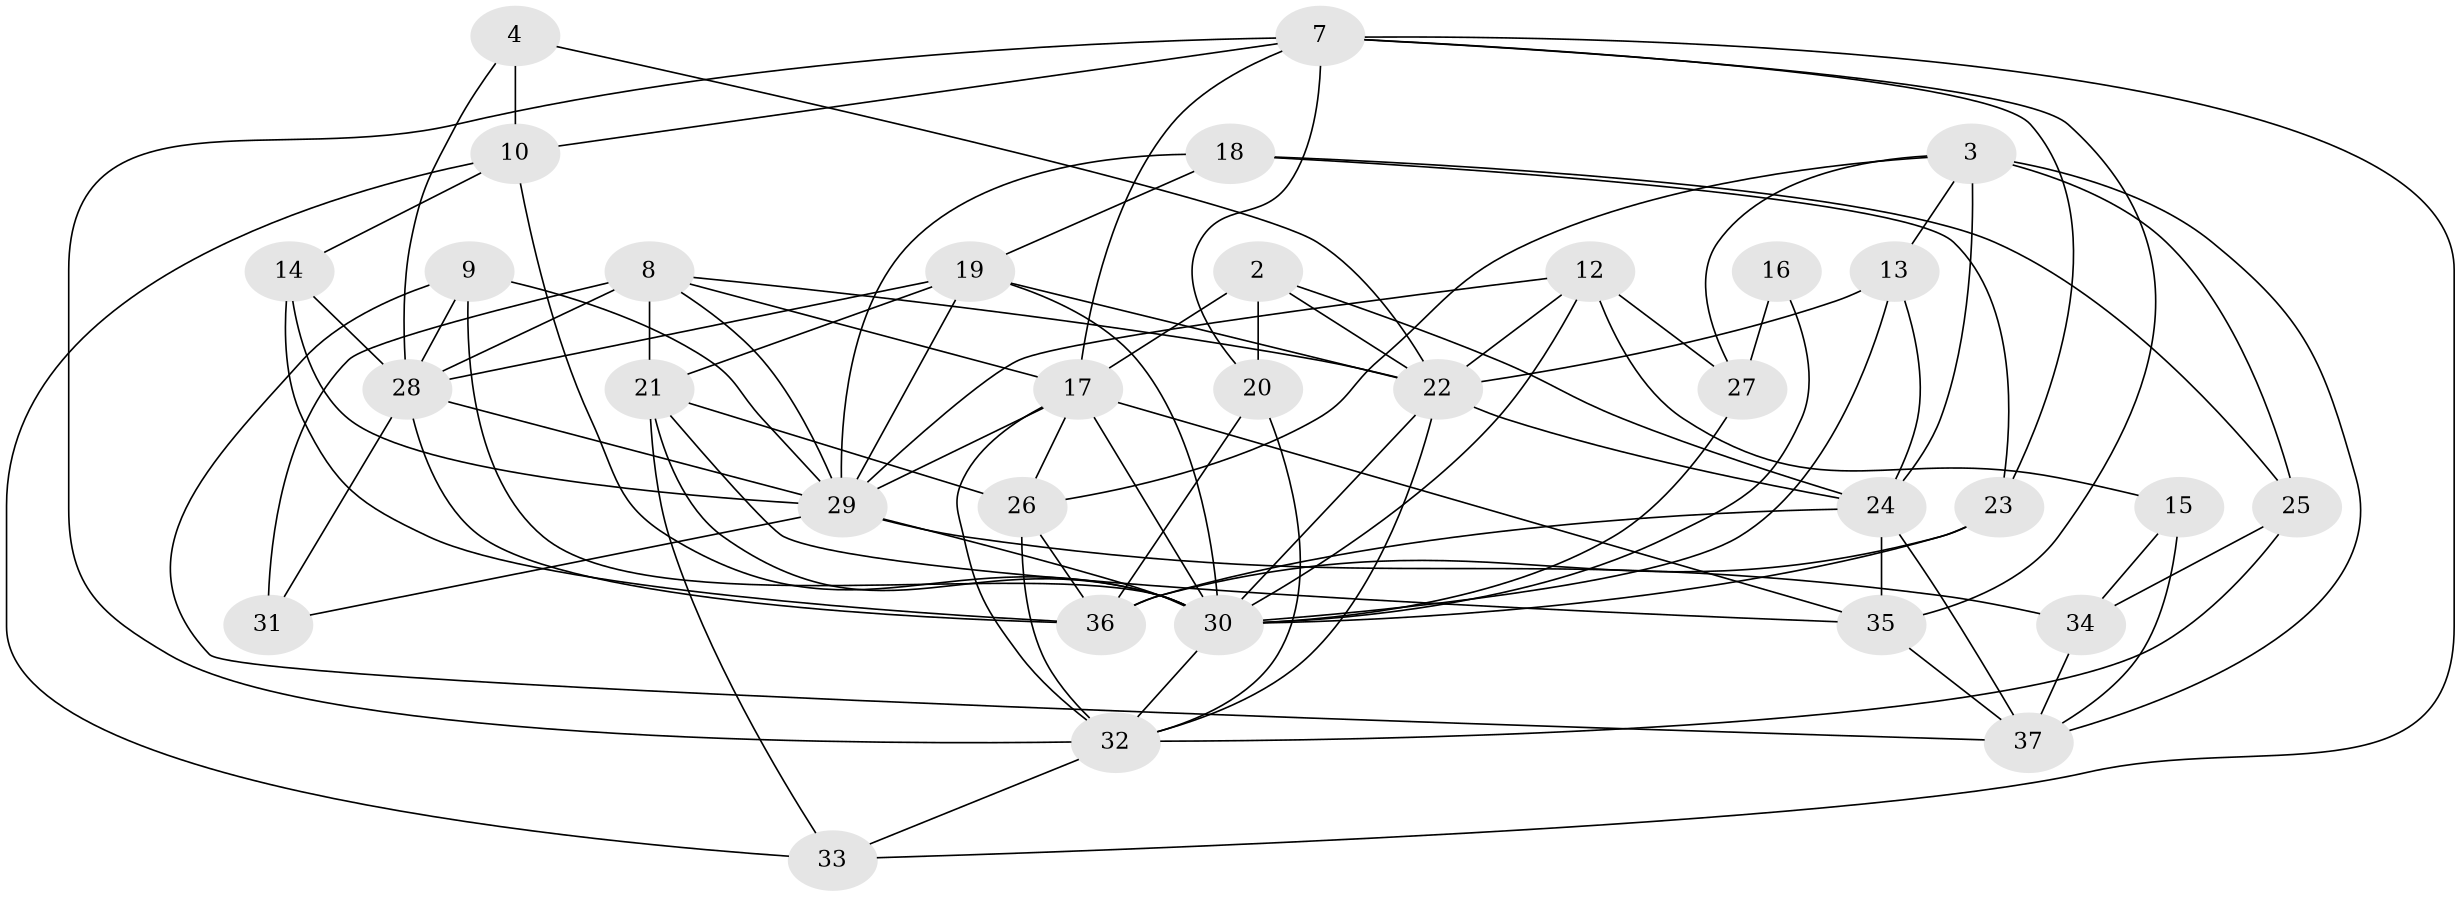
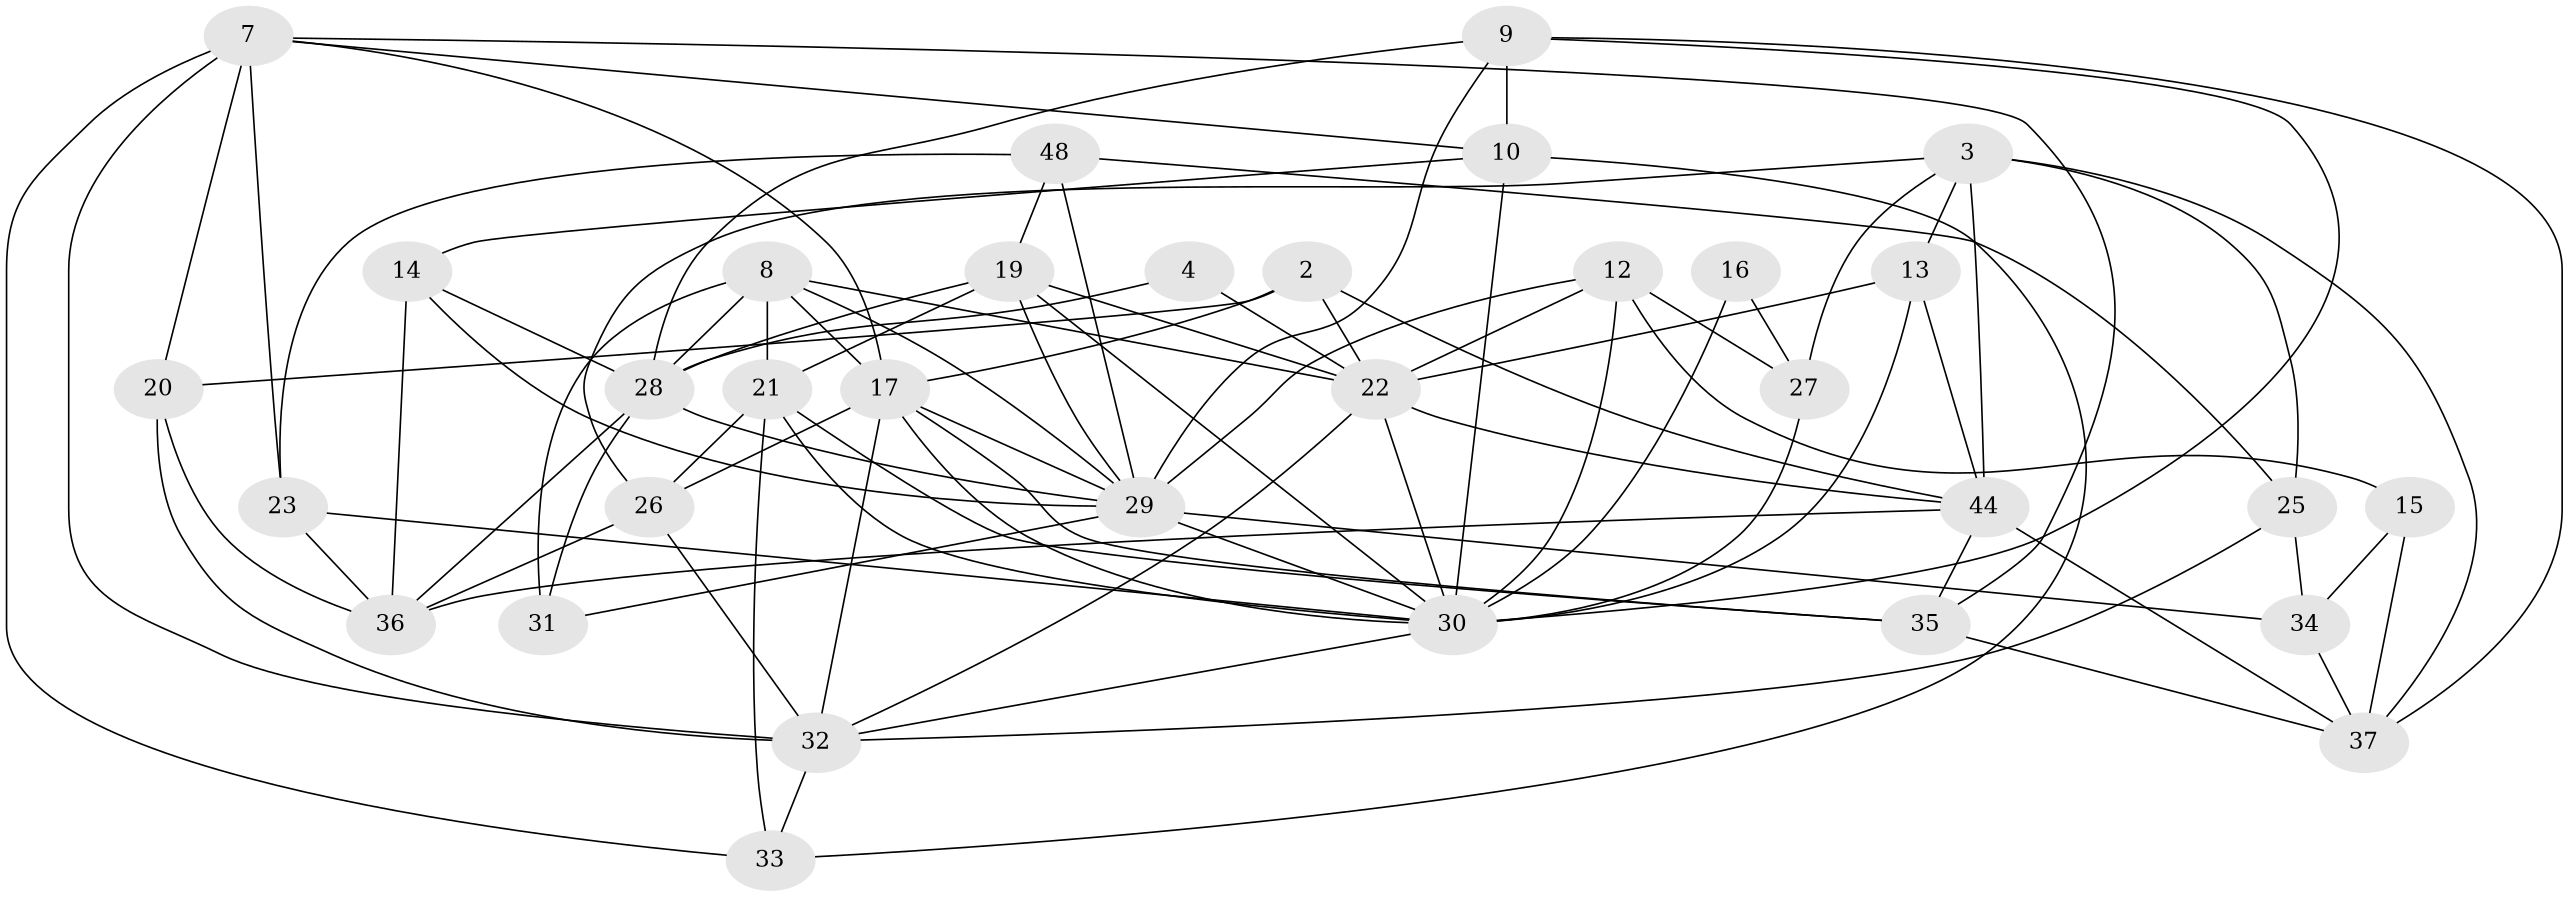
  graph {
    node [color=gray90 style=filled]
    edge [weight=1.0]
    27
    30
    28
    29
    31
    36
    2
    17
    20
    22
-   24
+   24 [label=44]
    26
    32
    35
    37
    3
    13
    25
    15
    34
    4
    10
    33
    14
    8
    21
    23
    7
    9
    12
    16
-   18
+   18 [label=48]
    19
    27 -- 30
    30 -- 32
    28 -- 29
    28 -- 31
    28 -- 36
    29 -- 30
    29 -- 31
    29 -- 34
    2 -- 17
    2 -- 20
    2 -- 22
    2 -- 24
    17 -- 30
    17 -- 29 [weight=2.0]
    17 -- 26
    17 -- 32
    17 -- 35
    20 -- 36
    20 -- 32
    22 -- 30
    22 -- 24
    22 -- 32
    24 -- 36
    24 -- 35
    24 -- 37
    26 -- 36
    26 -- 32
    32 -- 33
    35 -- 37
    3 -- 27
    3 -- 24
    3 -- 26
    3 -- 37
    3 -- 13
    3 -- 25
    13 -- 30 [weight=2.0]
    13 -- 22
    13 -- 24
    25 -- 32
    25 -- 34
    15 -- 37
    15 -- 34
    34 -- 37
    4 -- 28
    4 -- 22
-   4 -- 10
+   9 -- 10
    10 -- 30
    10 -- 33
    10 -- 14
    14 -- 28
    14 -- 29
    14 -- 36
    8 -- 28
    8 -- 29
    8 -- 31 [weight=2.0]
    8 -- 17
    8 -- 22
    8 -- 21
    21 -- 30
    21 -- 26
    21 -- 35
    21 -- 33
    23 -- 30
    23 -- 36
    7 -- 17
    7 -- 20
    7 -- 32
    7 -- 35
    7 -- 10
    7 -- 33
    7 -- 23
    9 -- 30
    9 -- 28
    9 -- 29
    9 -- 37
    12 -- 27
    12 -- 30
    12 -- 29
    12 -- 22
    12 -- 15
    16 -- 27
    16 -- 30
    18 -- 29
    18 -- 25
    18 -- 23
    18 -- 19
    19 -- 30
    19 -- 28
    19 -- 29
    19 -- 22
    19 -- 21
  }
